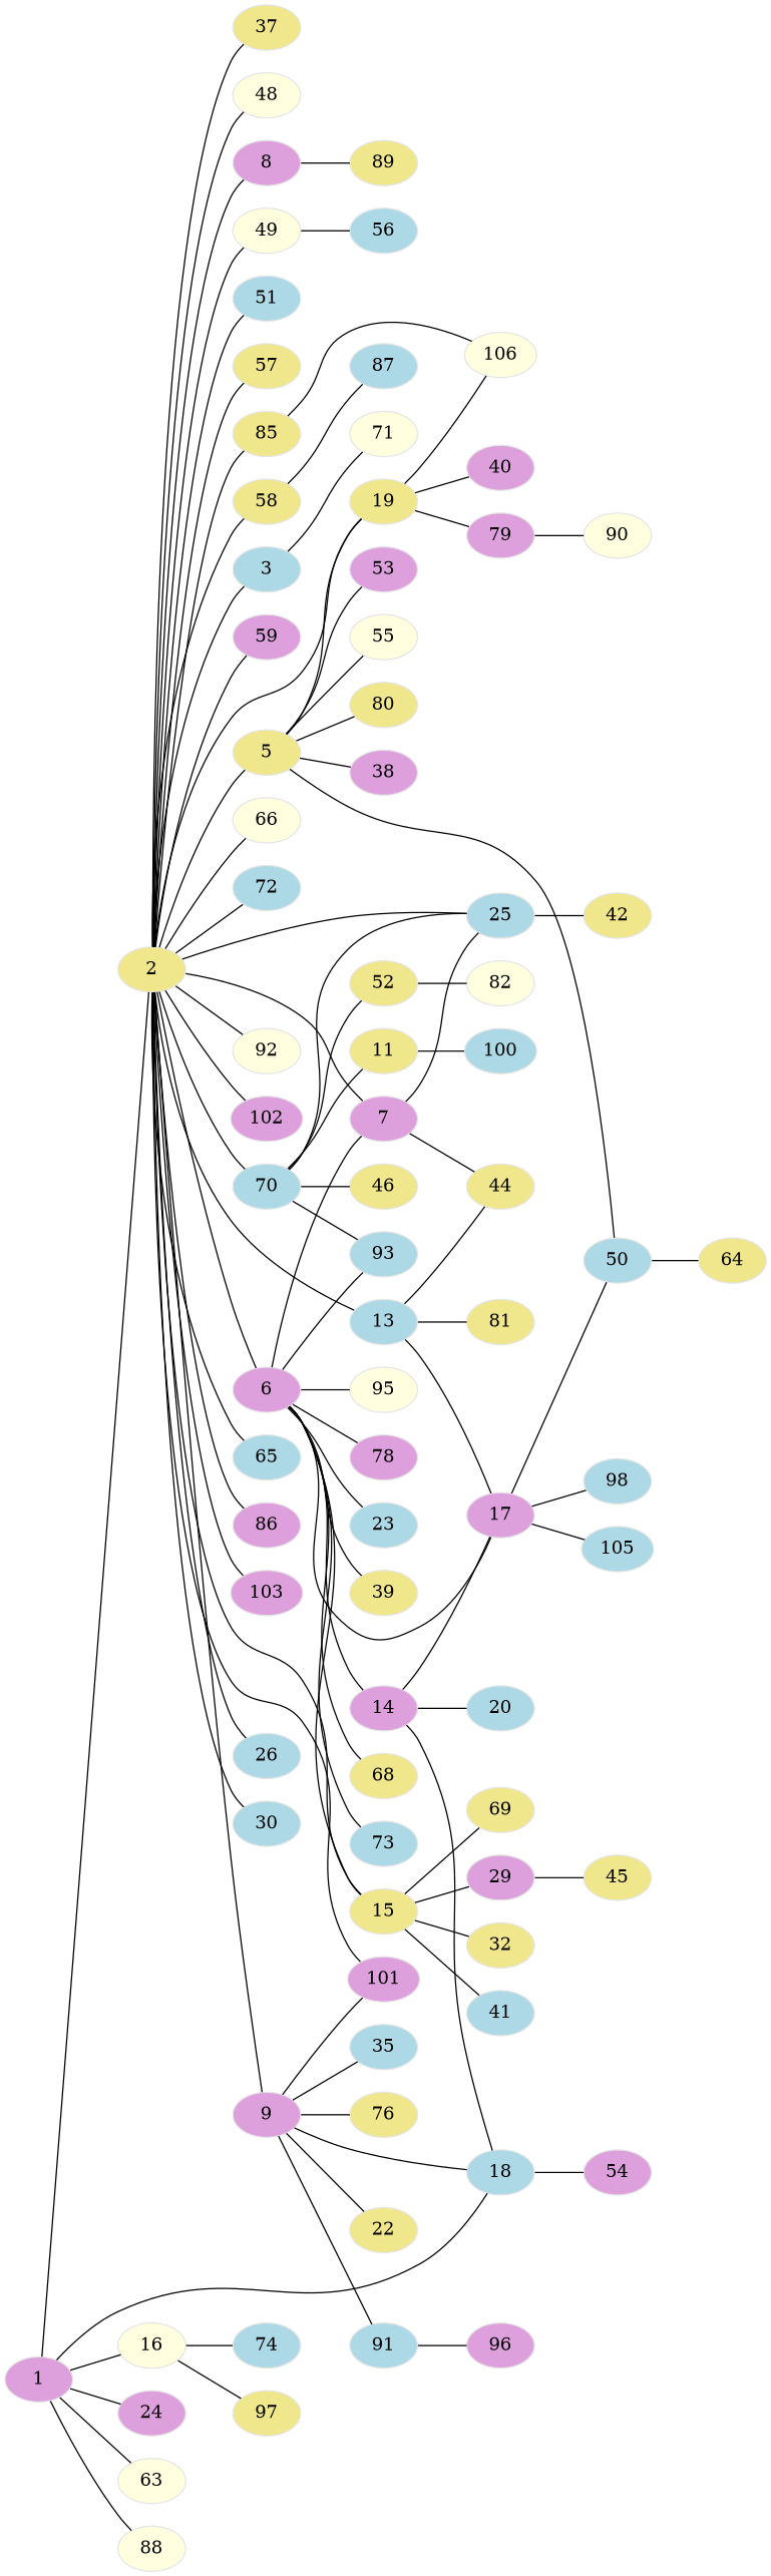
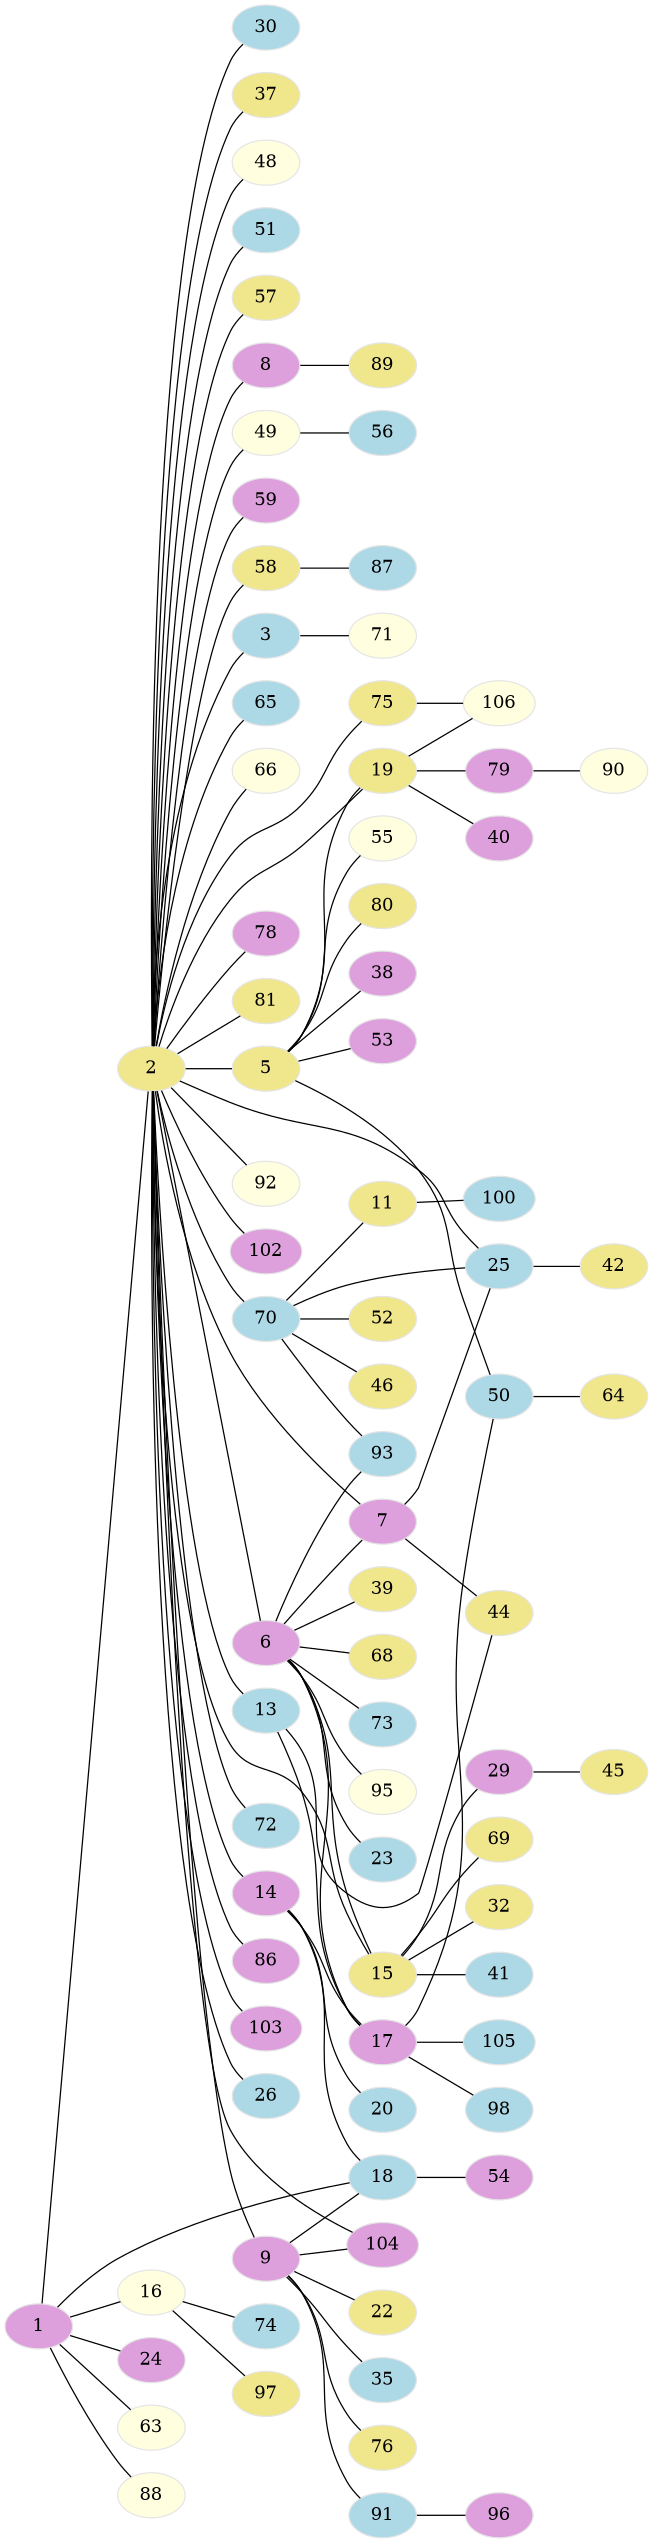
  graph {
    rankdir=LR
    node [color=gray90 fillcolor=khaki style=filled]
    1 [fillcolor=plum super="+4"]
    2 [super="+36"]
    16 [fillcolor=lightyellow]
    18 [fillcolor=lightblue]
    24 [fillcolor=plum]
    63 [fillcolor=lightyellow]
    88 [fillcolor=lightyellow]
    3 [fillcolor=lightblue super="+61"]
    5 [super="+62"]
    6 [fillcolor=plum super="+12"]
    7 [fillcolor=plum super="+84"]
    8 [fillcolor=plum super="+93"]
    9 [fillcolor=plum super="+75"]
    n14 [fillcolor=lightblue label=70 super="+33"]
    13 [fillcolor=lightblue super="+28"]
    14 [fillcolor=plum super="+67"]
    15 [super="+21"]
    19 [super="+60"]
    25 [fillcolor=lightblue super="+27"]
    26 [fillcolor=lightblue]
    30 [fillcolor=lightblue]
    37
    48 [fillcolor=lightyellow]
    49 [fillcolor=lightyellow]
    51 [fillcolor=lightblue]
    57
    58 [super="+94"]
    59 [fillcolor=plum]
    65 [fillcolor=lightblue]
    66 [fillcolor=lightyellow]
    72 [fillcolor=lightblue]
    78 [fillcolor=plum]
    81
-   85
+   85 [label=75]
    86 [fillcolor=plum]
    92 [fillcolor=lightyellow]
    102 [fillcolor=plum]
    103 [fillcolor=plum]
-   104 [fillcolor=plum label=101]
+   104 [fillcolor=plum]
    74 [fillcolor=lightblue]
    97
    54 [fillcolor=plum]
    71 [fillcolor=lightyellow]
    38 [fillcolor=plum]
    50 [fillcolor=lightblue super="+83"]
    53 [fillcolor=plum]
    55 [fillcolor=lightyellow]
    80
    17 [fillcolor=plum super="+77"]
    23 [fillcolor=lightblue]
    39
    n52 [fillcolor=lightblue label=93 super="+70"]
    68
    73 [fillcolor=lightblue]
    95 [fillcolor=lightyellow]
    44
    89
    22
    35 [fillcolor=lightblue]
    76
    91 [fillcolor=lightblue]
    11
    46
    52 [super="+107"]
    20 [fillcolor=lightblue super="+34"]
    29 [fillcolor=plum super="+31"]
    32 [super="+47"]
    41 [fillcolor=lightblue]
    69
    40 [fillcolor=plum]
    79 [fillcolor=plum]
    106 [fillcolor=lightyellow super="+108"]
    42
    56 [fillcolor=lightblue]
    87 [fillcolor=lightblue super="+101"]
    64
    98 [fillcolor=lightblue]
    105 [fillcolor=lightblue]
    96 [fillcolor=plum]
    100 [fillcolor=lightblue]
-   82 [fillcolor=lightyellow]
    45
    90 [fillcolor=lightyellow]
    1 -- 2
    1 -- 16
    1 -- 18
    1 -- 24
    1 -- 63
    1 -- 88
    2 -- 3
    2 -- 5
    2 -- 6
    2 -- 7
    2 -- 8
    2 -- 9
    2 -- n14
    2 -- 13
-   6 -- 14
+   2 -- 14
    2 -- 15
    2 -- 19
    2 -- 25
    2 -- 26
    2 -- 30
    2 -- 37
    2 -- 48
    2 -- 49
    2 -- 51
    2 -- 57
    2 -- 58
    2 -- 59
    2 -- 65
    2 -- 66
    2 -- 72
-   6 -- 78
-   13 -- 81
+   2 -- 78
+   2 -- 81
    2 -- 85
    2 -- 86
    2 -- 92
    2 -- 102
    2 -- 103
    2 -- 104
    16 -- 74
    16 -- 97
    18 -- 54
    3 -- 71
    5 -- 19
    5 -- 38
    5 -- 50
    5 -- 53
    5 -- 55
    5 -- 80
    6 -- 7
    6 -- 15
    6 -- 17
    6 -- 23
    6 -- 39
    6 -- n52
    6 -- 68
    6 -- 73
    6 -- 95
    7 -- 25
    7 -- 44
    8 -- 89
    9 -- 18
    9 -- 104
    9 -- 22
    9 -- 35
    9 -- 76
    9 -- 91
    n14 -- 25
    n14 -- n52
    n14 -- 11
    n14 -- 46
    n14 -- 52
    13 -- 17
    13 -- 44
    14 -- 18
    14 -- 17
    14 -- 20
    15 -- 29
    15 -- 32
    15 -- 41
    15 -- 69
    19 -- 40
    19 -- 79
    19 -- 106
    25 -- 42
    49 -- 56
    58 -- 87
    85 -- 106
    50 -- 64
    17 -- 50
    17 -- 98
    17 -- 105
    91 -- 96
    11 -- 100
-   52 -- 82
    29 -- 45
    79 -- 90
  }
